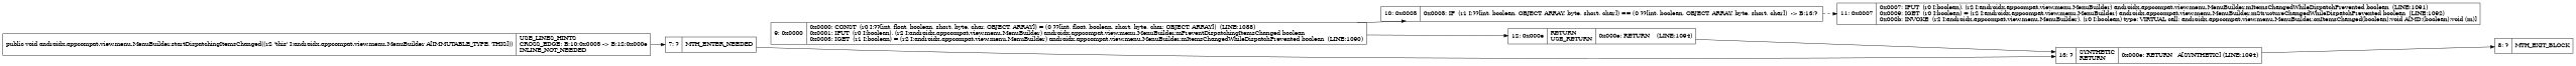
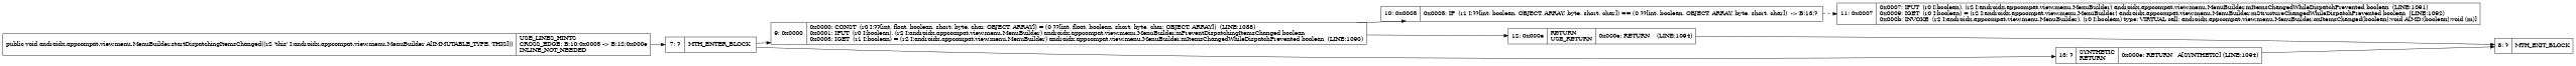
  digraph {
    rankdir=LR
    node [shape=record]
-   n1 [label="{7\:\ ?|MTH_ENTER_NEEDED\l}"]
+   n1 [label="{7\:\ ?|MTH_ENTER_BLOCK\l}"]
    n2 [label="{9\:\ 0x0000|0x0000: CONST  (r0 I:??[int, float, boolean, short, byte, char, OBJECT, ARRAY]) = (0 ??[int, float, boolean, short, byte, char, OBJECT, ARRAY])  (LINE:1088)\l0x0001: IPUT  (r0 I:boolean), (r2 I:androidx.appcompat.view.menu.MenuBuilder) androidx.appcompat.view.menu.MenuBuilder.mPreventDispatchingItemsChanged boolean \l0x0003: IGET  (r1 I:boolean) = (r2 I:androidx.appcompat.view.menu.MenuBuilder) androidx.appcompat.view.menu.MenuBuilder.mItemsChangedWhileDispatchPrevented boolean  (LINE:1090)\l}"]
    n3 [label="{13\:\ ?|SYNTHETIC\lRETURN\l|0x000e: RETURN   A[SYNTHETIC] (LINE:1094)\l}"]
    n4 [label="{10\:\ 0x0005|0x0005: IF  (r1 I:??[int, boolean, OBJECT, ARRAY, byte, short, char]) == (0 ??[int, boolean, OBJECT, ARRAY, byte, short, char])  \-\> B:13:? \l}"]
    n5 [label="{12\:\ 0x000e|RETURN\lUSE_RETURN\l|0x000e: RETURN    (LINE:1094)\l}"]
    n6 [label="{11\:\ 0x0007|0x0007: IPUT  (r0 I:boolean), (r2 I:androidx.appcompat.view.menu.MenuBuilder) androidx.appcompat.view.menu.MenuBuilder.mItemsChangedWhileDispatchPrevented boolean  (LINE:1091)\l0x0009: IGET  (r0 I:boolean) = (r2 I:androidx.appcompat.view.menu.MenuBuilder) androidx.appcompat.view.menu.MenuBuilder.mStructureChangedWhileDispatchPrevented boolean  (LINE:1092)\l0x000b: INVOKE  (r2 I:androidx.appcompat.view.menu.MenuBuilder), (r0 I:boolean) type: VIRTUAL call: androidx.appcompat.view.menu.MenuBuilder.onItemsChanged(boolean):void A[MD:(boolean):void (m)]\l}"]
    n7 [label="{8\:\ ?|MTH_EXIT_BLOCK\l}"]
    n8 [label="{public void androidx.appcompat.view.menu.MenuBuilder.startDispatchingItemsChanged((r2 'this' I:androidx.appcompat.view.menu.MenuBuilder A[IMMUTABLE_TYPE, THIS]))  | USE_LINES_HINTS\lCROSS_EDGE: B:10:0x0005 \-\> B:12:0x000e\lINLINE_NOT_NEEDED\l}"]
+   n1 -> n2
    n1 -> n3
    n2 -> n4
    n2 -> n5
    n3 -> n7
    n4 -> n6 [style=dashed]
-   n5 -> n3
+   n5 -> n7
    n8 -> n1
  }
